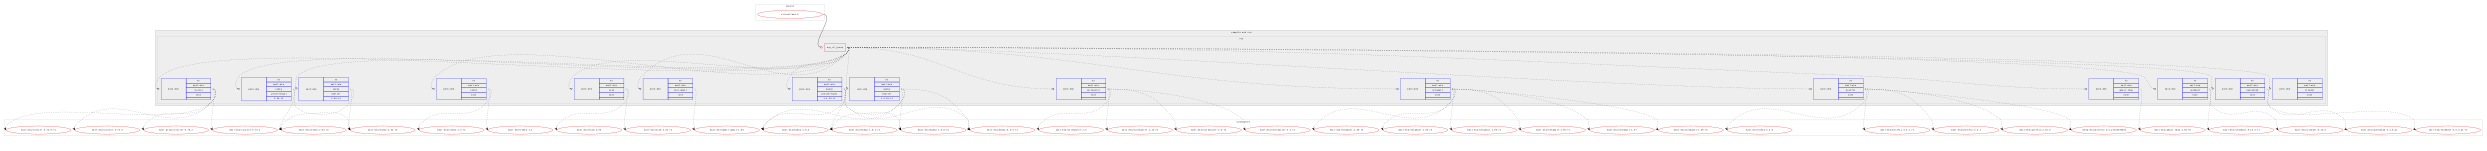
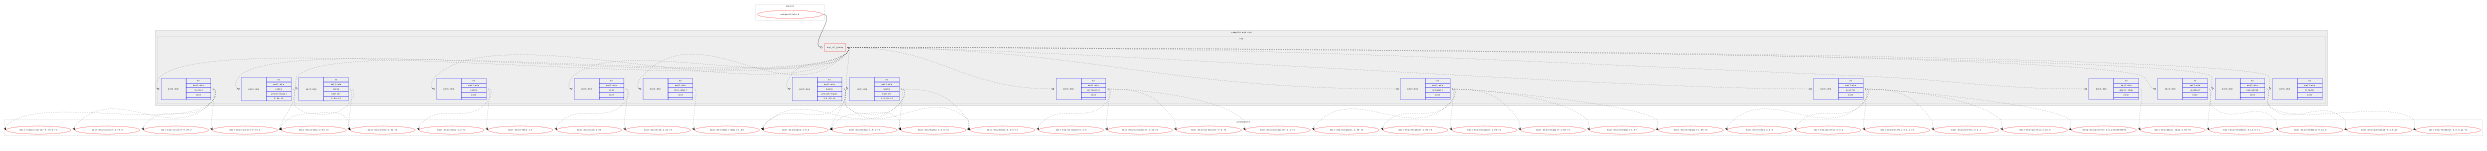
  digraph {
    compound=true
    concentrate=true
    fontname="Liberation Mono"
    fontsize=10
    newrank=true
    rankdir=TB
    ranksep=1.5
    node [color=red fontname="Liberation Mono" fontsize=10]
    edge [arrowhead=vee fontname="Liberation Mono" headport=w style=dotted tailport=e weight=100]
-   n1 [label="virtual/mta-0" width=4]
+   n1 [label="netqmail/mta-0" width=4]
    n2 [color=blue label=<<TABLE BORDER="0" CELLBORDER="1" CELLSPACING="0" CELLPADDING="4" WIDTH="220"><TR><TD ROWSPAN="6" CELLPADDING="30">pack_dep</TD></TR><TR><TD WIDTH="110">no</TD></TR><TR><TD>mail-mta</TD></TR><TR><TD>courier</TD></TR><TR><TD>none</TD></TR><TR><TD></TD></TR></TABLE>> shape=none]
    n3 [color=blue label=<<TABLE BORDER="0" CELLBORDER="1" CELLSPACING="0" CELLPADDING="4" WIDTH="220"><TR><TD ROWSPAN="6" CELLPADDING="30">pack_dep</TD></TR><TR><TD WIDTH="110">no</TD></TR><TR><TD>mail-mta</TD></TR><TR><TD>ssmtp</TD></TR><TR><TD>greaterequal</TD></TR><TR><TD>2.64-r2</TD></TR></TABLE>> shape=none]
    n4 [color=blue label=<<TABLE BORDER="0" CELLBORDER="1" CELLSPACING="0" CELLPADDING="4" WIDTH="220"><TR><TD ROWSPAN="6" CELLPADDING="30">pack_dep</TD></TR><TR><TD WIDTH="110">no</TD></TR><TR><TD>mail-mta</TD></TR><TR><TD>ssmtp</TD></TR><TR><TD>smaller</TD></TR><TR><TD>2.64-r2</TD></TR></TABLE>> shape=none]
    n5 [color=blue label=<<TABLE BORDER="0" CELLBORDER="1" CELLSPACING="0" CELLPADDING="4" WIDTH="220"><TR><TD ROWSPAN="6" CELLPADDING="30">pack_dep</TD></TR><TR><TD WIDTH="110">no</TD></TR><TR><TD>mail-mta</TD></TR><TR><TD>esmtp</TD></TR><TR><TD>none</TD></TR><TR><TD></TD></TR></TABLE>> shape=none]
    n6 [color=blue label=<<TABLE BORDER="0" CELLBORDER="1" CELLSPACING="0" CELLPADDING="4" WIDTH="220"><TR><TD ROWSPAN="6" CELLPADDING="30">pack_dep</TD></TR><TR><TD WIDTH="110">no</TD></TR><TR><TD>mail-mta</TD></TR><TR><TD>exim</TD></TR><TR><TD>none</TD></TR><TR><TD></TD></TR></TABLE>> shape=none]
    n7 [color=blue label=<<TABLE BORDER="0" CELLBORDER="1" CELLSPACING="0" CELLPADDING="4" WIDTH="220"><TR><TD ROWSPAN="6" CELLPADDING="30">pack_dep</TD></TR><TR><TD WIDTH="110">no</TD></TR><TR><TD>mail-mta</TD></TR><TR><TD>mini-qmail</TD></TR><TR><TD>none</TD></TR><TR><TD></TD></TR></TABLE>> shape=none]
    n8 [color=blue label=<<TABLE BORDER="0" CELLBORDER="1" CELLSPACING="0" CELLPADDING="4" WIDTH="220"><TR><TD ROWSPAN="6" CELLPADDING="30">pack_dep</TD></TR><TR><TD WIDTH="110">no</TD></TR><TR><TD>mail-mta</TD></TR><TR><TD>msmtp</TD></TR><TR><TD>greaterequal</TD></TR><TR><TD>1.4.19-r1</TD></TR></TABLE>> shape=none]
    n9 [color=blue label=<<TABLE BORDER="0" CELLBORDER="1" CELLSPACING="0" CELLPADDING="4" WIDTH="220"><TR><TD ROWSPAN="6" CELLPADDING="30">pack_dep</TD></TR><TR><TD WIDTH="110">no</TD></TR><TR><TD>mail-mta</TD></TR><TR><TD>nullmailer</TD></TR><TR><TD>none</TD></TR><TR><TD></TD></TR></TABLE>> shape=none]
    n10 [color=blue label=<<TABLE BORDER="0" CELLBORDER="1" CELLSPACING="0" CELLPADDING="4" WIDTH="220"><TR><TD ROWSPAN="6" CELLPADDING="30">pack_dep</TD></TR><TR><TD WIDTH="110">no</TD></TR><TR><TD>mail-mta</TD></TR><TR><TD>msmtp</TD></TR><TR><TD>smaller</TD></TR><TR><TD>1.4.19-r1</TD></TR></TABLE>> shape=none]
    n11 [color=blue label=<<TABLE BORDER="0" CELLBORDER="1" CELLSPACING="0" CELLPADDING="4" WIDTH="220"><TR><TD ROWSPAN="6" CELLPADDING="30">pack_dep</TD></TR><TR><TD WIDTH="110">no</TD></TR><TR><TD>mail-mta</TD></TR><TR><TD>netqmail</TD></TR><TR><TD>none</TD></TR><TR><TD></TD></TR></TABLE>> shape=none]
    n12 [color=blue label=<<TABLE BORDER="0" CELLBORDER="1" CELLSPACING="0" CELLPADDING="4" WIDTH="220"><TR><TD ROWSPAN="6" CELLPADDING="30">pack_dep</TD></TR><TR><TD WIDTH="110">no</TD></TR><TR><TD>mail-mta</TD></TR><TR><TD>postfix</TD></TR><TR><TD>none</TD></TR><TR><TD></TD></TR></TABLE>> shape=none]
    n13 [color=blue label=<<TABLE BORDER="0" CELLBORDER="1" CELLSPACING="0" CELLPADDING="4" WIDTH="220"><TR><TD ROWSPAN="6" CELLPADDING="30">pack_dep</TD></TR><TR><TD WIDTH="110">no</TD></TR><TR><TD>mail-mta</TD></TR><TR><TD>qmail-ldap</TD></TR><TR><TD>none</TD></TR><TR><TD></TD></TR></TABLE>> shape=none]
    n14 [color=blue label=<<TABLE BORDER="0" CELLBORDER="1" CELLSPACING="0" CELLPADDING="4" WIDTH="220"><TR><TD ROWSPAN="6" CELLPADDING="30">pack_dep</TD></TR><TR><TD WIDTH="110">no</TD></TR><TR><TD>mail-mta</TD></TR><TR><TD>sendmail</TD></TR><TR><TD>none</TD></TR><TR><TD></TD></TR></TABLE>> shape=none]
    n15 [color=blue label=<<TABLE BORDER="0" CELLBORDER="1" CELLSPACING="0" CELLPADDING="4" WIDTH="220"><TR><TD ROWSPAN="6" CELLPADDING="30">pack_dep</TD></TR><TR><TD WIDTH="110">no</TD></TR><TR><TD>mail-mta</TD></TR><TR><TD>opensmtpd</TD></TR><TR><TD>none</TD></TR><TR><TD></TD></TR></TABLE>> shape=none]
    n16 [color=blue label=<<TABLE BORDER="0" CELLBORDER="1" CELLSPACING="0" CELLPADDING="4" WIDTH="220"><TR><TD ROWSPAN="6" CELLPADDING="30">pack_dep</TD></TR><TR><TD WIDTH="110">no</TD></TR><TR><TD>mail-mta</TD></TR><TR><TD>citadel</TD></TR><TR><TD>none</TD></TR><TR><TD></TD></TR></TABLE>> shape=none]
    n17 [label=<<TABLE BORDER="0" CELLBORDER="1" CELLSPACING="0" CELLPADDING="4"><TR><TD CELLPADDING="10">any_of_group</TD></TR></TABLE>> shape=none]
    n18 [label="mail-mta/ssmtp-2.64-r2" width=4]
    n19 [label="mail-mta/ssmtp-2.64-r3" width=4]
    n20 [label="mail-mta/courier-0.75.0" width=4]
-   n21 [label="mail-mta/courier-0.75.0-r1" width=4]
+   n21 [label="mail-ssmtp/courier-0.75.0-r1" width=4]
    n22 [label="mail-mta/courier-0.76.4" width=4]
-   n23 [label="mail-group/courier-0.78.2" width=4]
+   n23 [label="mail-mta/courier-0.78.2" width=4]
    n24 [label="mail-mta/esmtp-1.2" width=4]
    n25 [label="mail-mta/esmtp-1.2-r1" width=4]
    n26 [label="mail-mta/exim-4.91-r2" width=4]
    n27 [label="mail-mta/exim-4.93" width=4]
    n28 [label="mail-mta/qmail-qmail-1.06" width=4]
    n29 [label="mail-mta/msmtp-6.6.6-r1" width=4]
    n30 [label="mail-mta/msmtp-1.6.8-r2" width=4]
    n31 [label="mail-mta/msmtp-1.8.1-r1" width=4]
    n32 [label="mail-mta/msmtp-1.8.3" width=4]
    n33 [label="mail-mta/netqmail-1.07" width=4]
    n34 [label="mail-mta/netqmail-1.06-r1" width=4]
    n35 [label="mail-mta/netqmail-1.06-r2" width=4]
    n36 [label="mail-mta/netqmail-1.06-r3" width=4]
    n37 [label="mail-mta/netqmail-1.06-r4" width=4]
    n38 [label="mail-mta/netqmail-1.06-r5" width=4]
    n39 [label="mail-mta/nullmailer-1.13-r5" width=4]
    n40 [label="mail-mta/nullmailer-2.0" width=4]
    n41 [label="mail-mta/nullmailer-2.1-r1" width=4]
    n42 [label="mail-mta/nullmailer-2.0-r2" width=4]
    n43 [label="mail-mta/postfix-2.16.9" width=4]
    n44 [label="mail-mta/postfix-3.2.4" width=4]
    n45 [label="mail-mta/postfix-3.3.1-r1" width=4]
+   n46 [label="mail-mta/postfix-3.3.3" width=4]
    n47 [label="mail-mta/ssmtp-3.4.0" width=4]
    n48 [label="esmtp-mta/postfix-3.5_pre20190304" width=4]
    n49 [label="mail-mta/qmail-ldap-1.03-r8" width=4]
    n50 [label="mail-mta/sendmail-6.0.3_p1-r1" width=4]
    n51 [label="mail-mta/opensmtpd-6.4.0_p1" width=4]
-   n52 [label="mail-mta/citadel-8.14.9" width=4]
+   n52 [label="mail-mta/sendmail-8.14.9" width=4]
    n53 [label="mail-mta/sendmail-8.14.9-r1" width=4]
    subgraph cluster_1 {
      color=gray
      label=<<i>ebuild</i>>
      rank=same
      n1
    }
    subgraph cluster_2 {
      color=gray
      label=<<i>dependencies</i>>
      subgraph cluster_3 {
        color=gray
        fillcolor="#eeeeee"
        label=<<i>compile</i>>
        style=filled
      }
      subgraph cluster_4 {
        color=gray
        fillcolor="#eeeeee"
        label=<<i>compile and run</i>>
        style=filled
      }
      subgraph cluster_5 {
        color=gray
        fillcolor="#eeeeee"
        label=<<i>run</i>>
        style=filled
        subgraph sub_6 {
          color=gray
          fillcolor="#eeeeee"
          label=<<i>run</i>>
          style=filled
          n17
          subgraph sub_7 {
            color=gray
            fillcolor="#eeeeee"
            label=<<i>run</i>>
            style=filled
            n2
          }
          subgraph sub_8 {
            color=gray
            fillcolor="#eeeeee"
            label=<<i>run</i>>
            style=filled
            n3
          }
          subgraph sub_9 {
            color=gray
            fillcolor="#eeeeee"
            label=<<i>run</i>>
            style=filled
            n4
          }
          subgraph sub_10 {
            color=gray
            fillcolor="#eeeeee"
            label=<<i>run</i>>
            style=filled
            n5
          }
          subgraph sub_11 {
            color=gray
            fillcolor="#eeeeee"
            label=<<i>run</i>>
            style=filled
            n6
          }
          subgraph sub_12 {
            color=gray
            fillcolor="#eeeeee"
            label=<<i>run</i>>
            style=filled
            n7
          }
          subgraph sub_13 {
            color=gray
            fillcolor="#eeeeee"
            label=<<i>run</i>>
            style=filled
            n8
          }
          subgraph sub_14 {
            color=gray
            fillcolor="#eeeeee"
            label=<<i>run</i>>
            style=filled
            n9
          }
          subgraph sub_15 {
            color=gray
            fillcolor="#eeeeee"
            label=<<i>run</i>>
            style=filled
            n10
          }
          subgraph sub_16 {
            color=gray
            fillcolor="#eeeeee"
            label=<<i>run</i>>
            style=filled
            n11
          }
          subgraph sub_17 {
            color=gray
            fillcolor="#eeeeee"
            label=<<i>run</i>>
            style=filled
            n12
          }
          subgraph sub_18 {
            color=gray
            fillcolor="#eeeeee"
            label=<<i>run</i>>
            style=filled
            n13
          }
          subgraph sub_19 {
            color=gray
            fillcolor="#eeeeee"
            label=<<i>run</i>>
            style=filled
            n14
          }
          subgraph sub_20 {
            color=gray
            fillcolor="#eeeeee"
            label=<<i>run</i>>
            style=filled
            n15
          }
          subgraph sub_21 {
            color=gray
            fillcolor="#eeeeee"
            label=<<i>run</i>>
            style=filled
            n16
          }
        }
      }
    }
    subgraph cluster_22 {
      color=gray
      label=<<i>candidates</i>>
      rank=same
      subgraph sub_23 {
        color=black
        label=<<i>candidates</i>>
        nodesep=1
        rank=same
        n18
        n19
      }
      subgraph sub_24 {
        color=black
        label=<<i>candidates</i>>
        nodesep=1
        rank=same
        n18
        n19
      }
      subgraph sub_25 {
        color=black
        label=<<i>candidates</i>>
        nodesep=1
        rank=same
        n20
        n21
        n22
        n23
      }
      subgraph sub_26 {
        color=black
        label=<<i>candidates</i>>
        nodesep=1
        rank=same
        n24
        n25
      }
      subgraph sub_27 {
        color=black
        label=<<i>candidates</i>>
        nodesep=1
        rank=same
        n26
        n27
      }
      subgraph sub_28 {
        color=black
        label=<<i>candidates</i>>
        nodesep=1
        rank=same
        n28
      }
      subgraph sub_29 {
        color=black
        label=<<i>candidates</i>>
        nodesep=1
        rank=same
        n29
        n30
        n31
        n32
      }
      subgraph sub_30 {
        color=black
        label=<<i>candidates</i>>
        nodesep=1
        rank=same
        n29
        n30
        n31
        n32
      }
      subgraph sub_31 {
        color=black
        label=<<i>candidates</i>>
        nodesep=1
        rank=same
        n33
        n34
        n35
        n36
        n37
        n38
      }
      subgraph sub_32 {
        color=black
        label=<<i>candidates</i>>
        nodesep=1
        rank=same
        n39
        n40
        n41
        n42
      }
      subgraph sub_33 {
        color=black
        label=<<i>candidates</i>>
        nodesep=1
        rank=same
        n43
        n44
        n45
+       n46
        n47
        n48
      }
      subgraph sub_34 {
        color=black
        label=<<i>candidates</i>>
        nodesep=1
        rank=same
        n49
      }
      subgraph sub_35 {
        color=black
        label=<<i>candidates</i>>
        nodesep=1
        rank=same
        n50
        n51
      }
      subgraph sub_36 {
        color=black
        label=<<i>candidates</i>>
        nodesep=1
        rank=same
        n52
        n53
      }
      subgraph sub_37 {
        color=black
        label=<<i>candidates</i>>
        nodesep=1
        rank=same
      }
    }
    n1 -> n17 [arrowhead=odot style=solid weight=20]
    n2 -> n20
    n2 -> n21
    n2 -> n22
    n2 -> n23
    n3 -> n18
    n3 -> n19
    n4 -> n18
    n4 -> n19
    n5 -> n24
    n5 -> n25
    n6 -> n26
    n6 -> n27
    n7 -> n28
    n8 -> n29
    n8 -> n30
    n8 -> n31
    n8 -> n32
    n9 -> n39
    n9 -> n40
    n9 -> n41
    n9 -> n42
    n10 -> n29
    n10 -> n30
    n10 -> n31
    n10 -> n32
    n11 -> n33
    n11 -> n34
    n11 -> n35
    n11 -> n36
    n11 -> n37
    n11 -> n38
    n12 -> n43
    n12 -> n44
    n12 -> n45
+   n12 -> n46
    n12 -> n47
    n12 -> n48
    n13 -> n49
    n14 -> n52
    n14 -> n53
    n15 -> n50
    n15 -> n51
    n17 -> n2 [arrowhead=oinv weight=20]
    n17 -> n3 [arrowhead=oinv weight=20]
    n17 -> n4 [arrowhead=oinv weight=20]
    n17 -> n5 [arrowhead=oinv weight=20]
    n17 -> n6 [arrowhead=oinv weight=20]
    n17 -> n7 [arrowhead=oinv weight=20]
    n17 -> n8 [arrowhead=oinv weight=20]
    n17 -> n9 [arrowhead=oinv weight=20]
    n17 -> n10 [arrowhead=oinv weight=20]
    n17 -> n11 [arrowhead=oinv weight=20]
    n17 -> n12 [arrowhead=oinv weight=20]
    n17 -> n13 [arrowhead=oinv weight=20]
    n17 -> n14 [arrowhead=oinv weight=20]
    n17 -> n15 [arrowhead=oinv weight=20]
    n17 -> n16 [arrowhead=oinv weight=20]
  }
